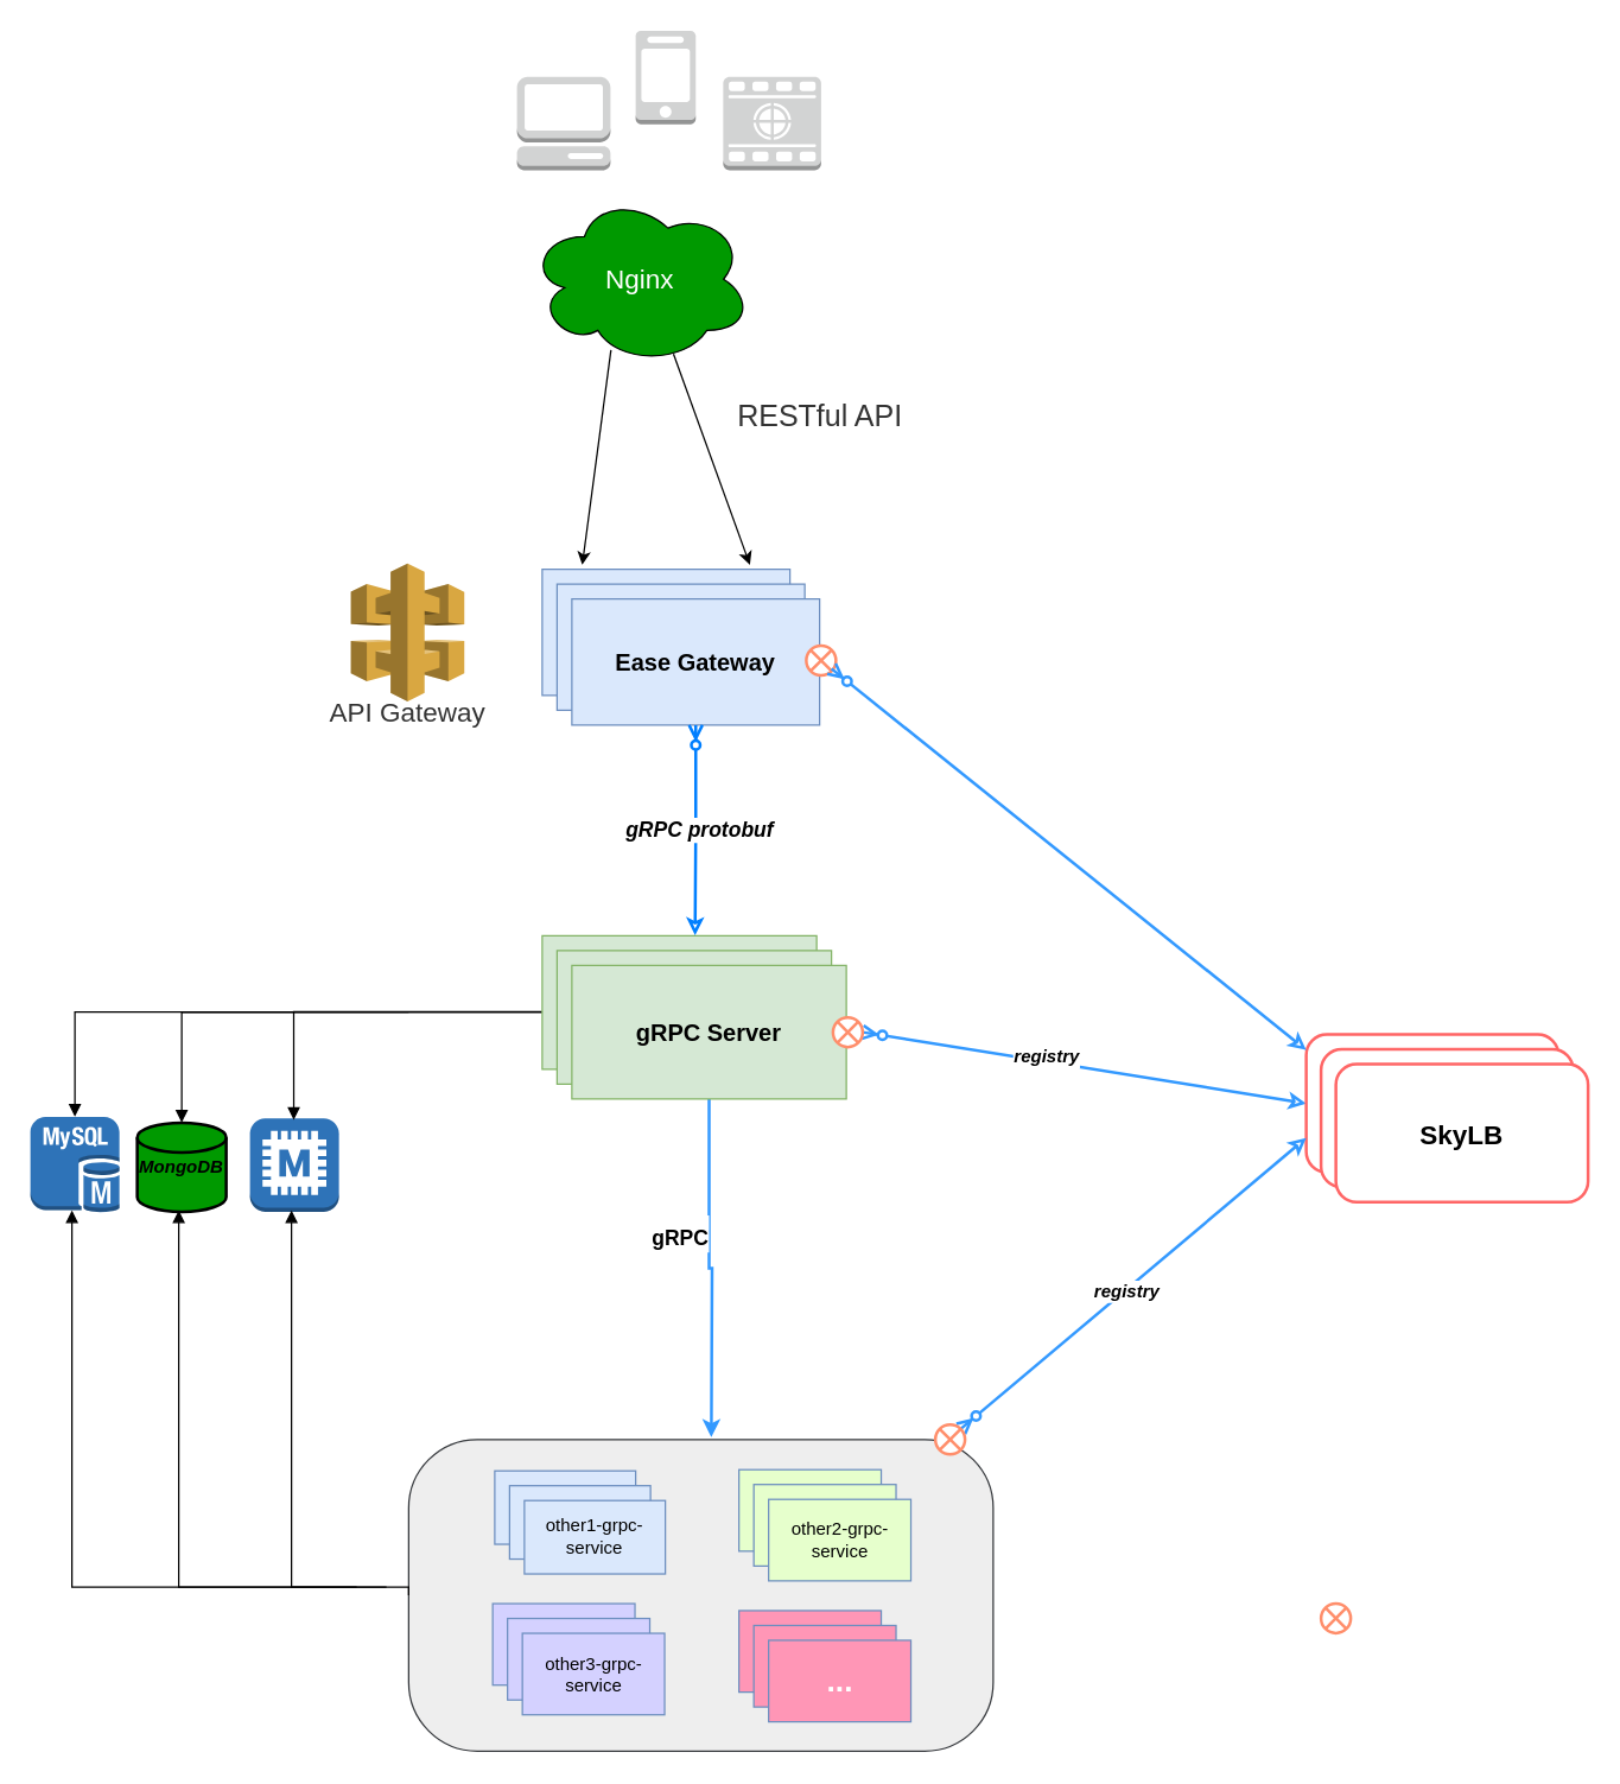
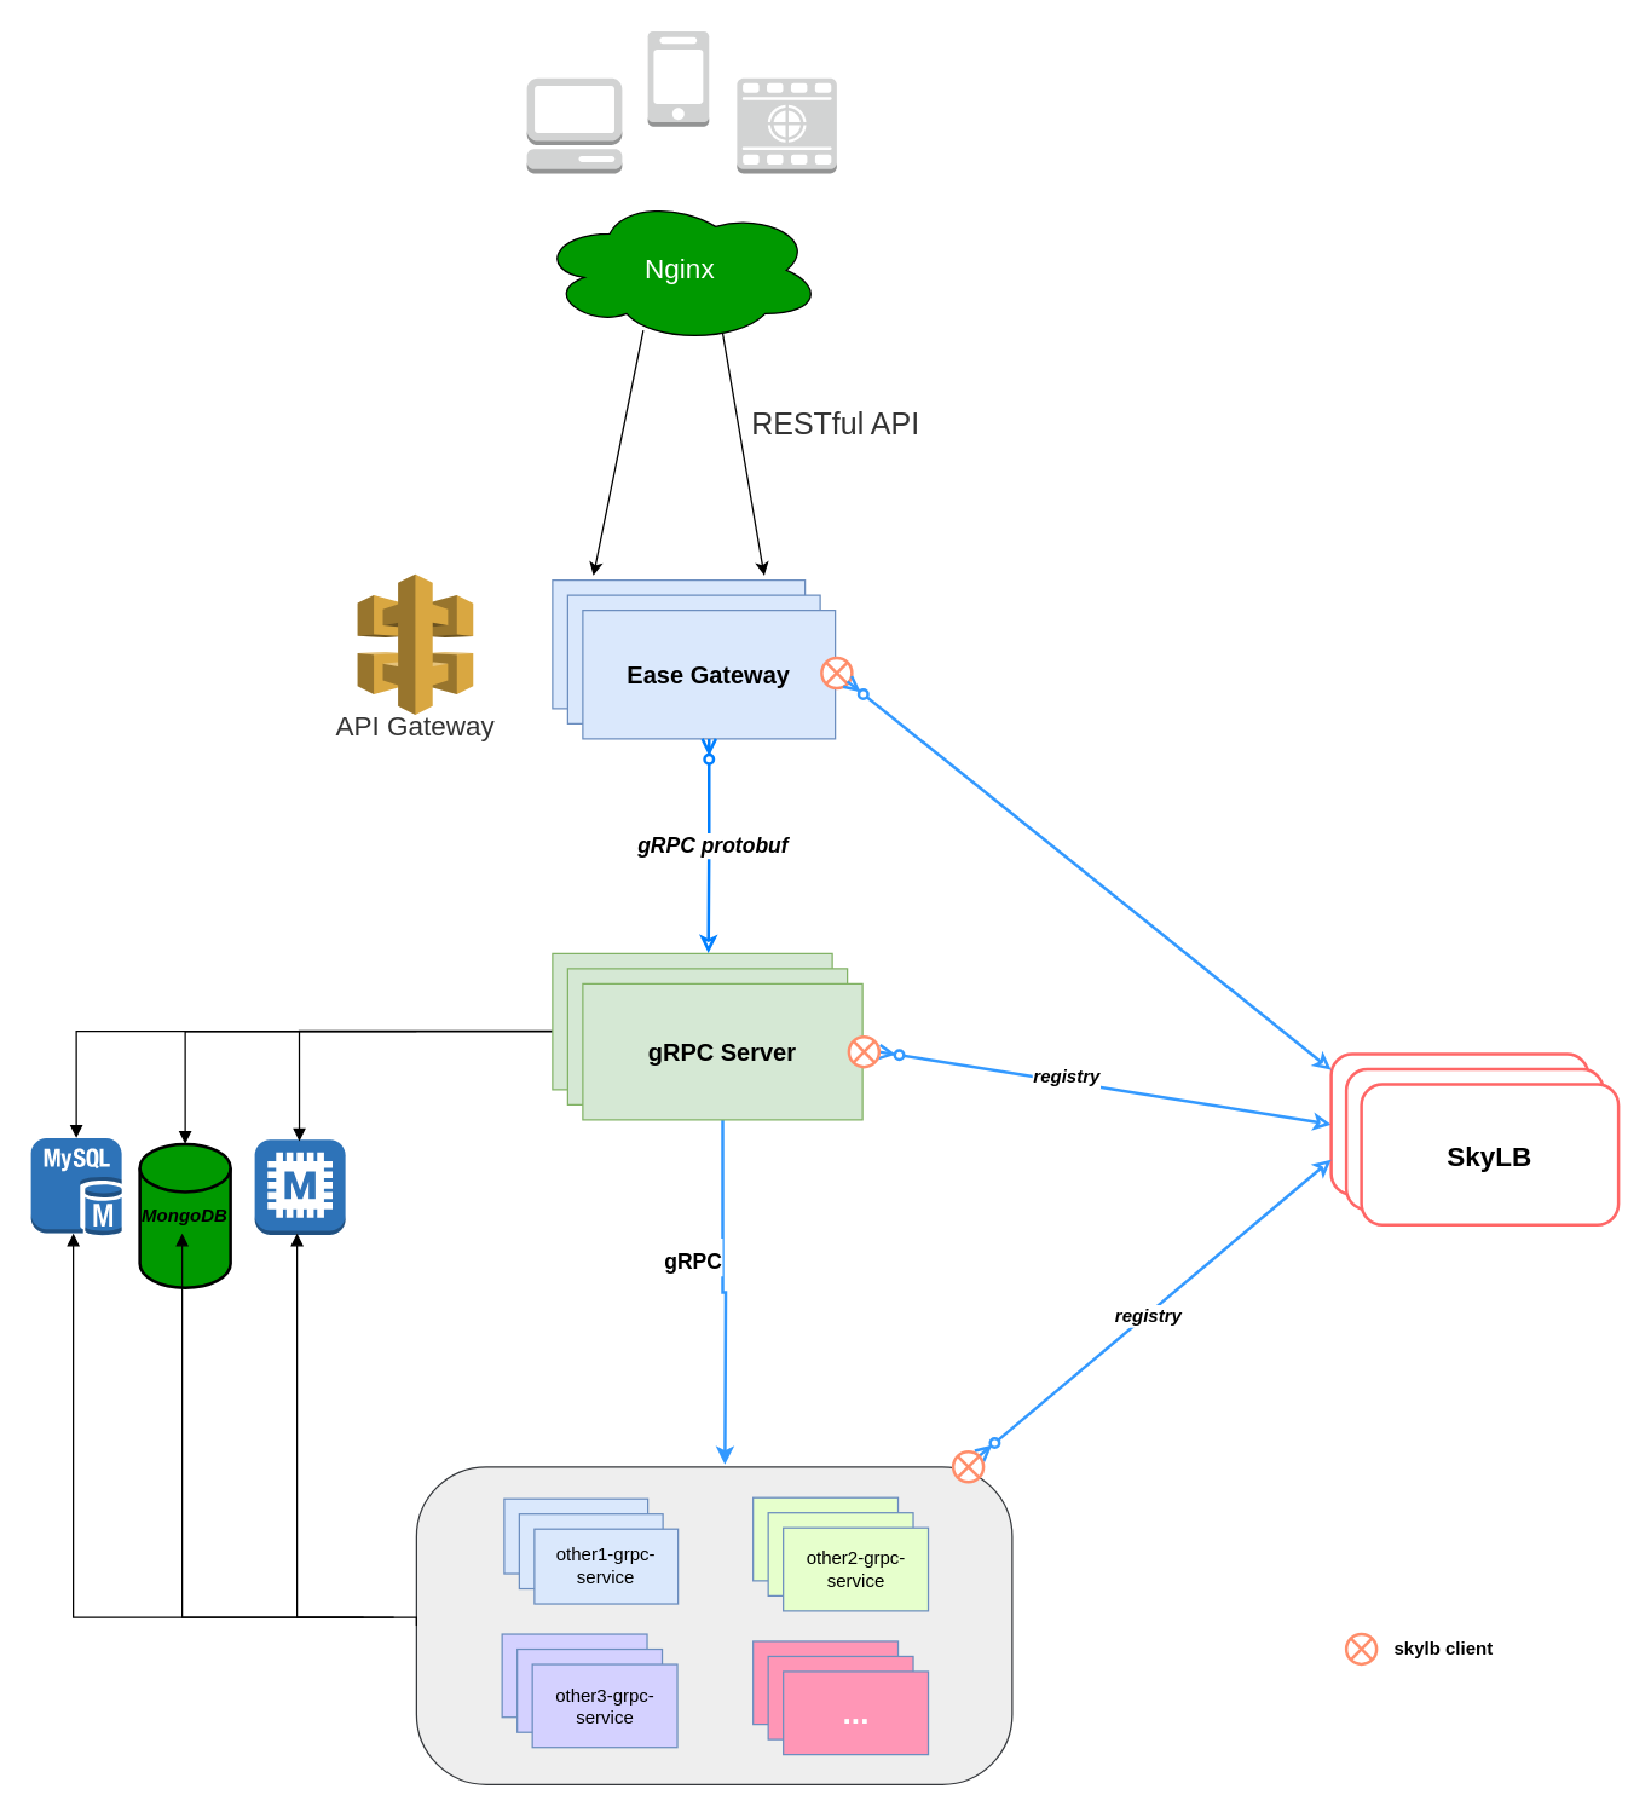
  <mxCell id="0" />
  <mxCell id="1" parent="0" />
  <mxCell id="2" style="edgeStyle=orthogonalEdgeStyle;rounded=0;html=1;endArrow=block;endFill=1;jettySize=auto;orthogonalLoop=1;entryX=0.5;entryY=0;entryPerimeter=0;" parent="1" target="3" edge="1"><mxGeometry relative="1" as="geometry"><mxPoint x="50" y="740" as="targetPoint" /><Array as="points"><mxPoint x="50" y="681" /></Array><mxPoint x="275" y="681.412" as="sourcePoint" /></mxGeometry></mxCell>
  <mxCell id="3" value="" style="dashed=0;html=1;shape=mxgraph.aws3.mysql_db_instance;fillColor=#2E73B8;gradientColor=none;strokeColor=#000000;" parent="1" vertex="1"><mxGeometry x="20" y="752" width="60" height="64.5" as="geometry" /></mxCell>
  <mxCell id="4" value="" style="dashed=0;html=1;shape=mxgraph.aws3.memcached;fillColor=#2E73B8;gradientColor=none;strokeColor=#000000;" parent="1" vertex="1"><mxGeometry x="168" y="753" width="60" height="63" as="geometry" /></mxCell>
- <mxCell id="5" value="MongoDB" style="strokeWidth=2;html=1;shape=mxgraph.flowchart.database;whiteSpace=wrap;fillColor=#009900;fontStyle=3" parent="1" vertex="1"><mxGeometry x="92" y="756" width="60" height="60" as="geometry" /></mxCell>
+ <mxCell id="5" value="MongoDB" style="strokeWidth=2;html=1;shape=mxgraph.flowchart.database;whiteSpace=wrap;fillColor=#009900;fontStyle=3" parent="1" vertex="1"><mxGeometry x="92" y="756" width="60" height="95" as="geometry" /></mxCell>
  <mxCell id="6" value="" style="group" parent="1" vertex="1" connectable="0"><mxGeometry x="182" y="378" width="402" height="120" as="geometry" /></mxCell>
  <mxCell id="7" value="" style="group" parent="6" vertex="1" connectable="0"><mxGeometry width="402" height="120" as="geometry" /></mxCell>
  <mxCell id="8" value="" style="group" parent="7" vertex="1" connectable="0"><mxGeometry x="38" y="2" width="120" height="107" as="geometry" /></mxCell>
  <mxCell id="9" value="" style="group" parent="8" vertex="1" connectable="0"><mxGeometry width="120" height="107" as="geometry" /></mxCell>
  <mxCell id="10" value="" style="dashed=0;html=1;shape=mxgraph.aws3.api_gateway;fillColor=#D9A741;gradientColor=none;labelBackgroundColor=#99FFFF;strokeColor=#000000;fontSize=18;fontColor=#FFFFFF;" parent="9" vertex="1"><mxGeometry x="16" y="-1" width="76.5" height="93" as="geometry" /></mxCell>
  <mxCell id="11" value="API Gateway" style="text;html=1;resizable=0;points=[];autosize=1;align=left;verticalAlign=top;spacingTop=-4;fontSize=18;fontColor=#333333;" parent="9" vertex="1"><mxGeometry y="87" width="120" height="20" as="geometry" /></mxCell>
  <mxCell id="12" value="" style="group" parent="7" vertex="1" connectable="0"><mxGeometry x="183" y="5" width="167" height="85" as="geometry" /></mxCell>
  <mxCell id="13" value="" style="rounded=0;whiteSpace=wrap;html=1;align=left;fillColor=#dae8fc;strokeColor=#6c8ebf;" parent="12" vertex="1"><mxGeometry width="167" height="85" as="geometry" /></mxCell>
  <mxCell id="14" value="" style="rounded=0;whiteSpace=wrap;html=1;align=left;fillColor=#dae8fc;strokeColor=#6c8ebf;" parent="6" vertex="1"><mxGeometry x="193" y="15" width="167" height="85" as="geometry" /></mxCell>
  <mxCell id="15" value="Ease Gateway" style="rounded=0;whiteSpace=wrap;html=1;align=center;fillColor=#dae8fc;strokeColor=#6c8ebf;fontStyle=1;fontSize=16;" parent="6" vertex="1"><mxGeometry x="203" y="25" width="167" height="85" as="geometry" /></mxCell>
  <mxCell id="16" value="" style="group" parent="6" vertex="1" connectable="0"><mxGeometry x="361" y="55.5" width="20" height="20" as="geometry" /></mxCell>
  <mxCell id="17" value="" style="group" parent="16" vertex="1" connectable="0"><mxGeometry y="1" width="20" height="20" as="geometry" /></mxCell>
  <mxCell id="18" value="" style="verticalLabelPosition=bottom;verticalAlign=top;html=1;strokeWidth=2;shape=mxgraph.flowchart.or;fontColor=#007FFF;strokeColor=#FF8E6B;" parent="17" vertex="1"><mxGeometry width="20" height="20" as="geometry" /></mxCell>
  <mxCell id="19" style="edgeStyle=orthogonalEdgeStyle;rounded=0;html=1;entryX=0.5;entryY=0;entryPerimeter=0;startArrow=none;startFill=0;endArrow=block;endFill=1;jettySize=auto;orthogonalLoop=1;fontSize=14;" parent="1" edge="1"><mxGeometry relative="1" as="geometry"><mxPoint x="365" y="681.235" as="sourcePoint" /><mxPoint x="197.529" y="754.176" as="targetPoint" /><Array as="points"><mxPoint x="198" y="681" /></Array></mxGeometry></mxCell>
  <mxCell id="20" style="edgeStyle=orthogonalEdgeStyle;rounded=0;html=1;startArrow=none;startFill=0;endArrow=block;endFill=1;jettySize=auto;orthogonalLoop=1;fontSize=14;entryX=0.5;entryY=0;entryPerimeter=0;" parent="1" target="5" edge="1"><mxGeometry relative="1" as="geometry"><mxPoint x="365" y="681.529" as="sourcePoint" /><mxPoint x="122" y="750" as="targetPoint" /><Array as="points"><mxPoint x="122" y="681" /></Array></mxGeometry></mxCell>
  <mxCell id="21" value="" style="rounded=0;whiteSpace=wrap;html=1;fontSize=16;align=center;fillColor=#d5e8d4;strokeColor=#82b366;" parent="1" vertex="1"><mxGeometry x="365" y="630" width="185" height="90" as="geometry" /></mxCell>
  <mxCell id="22" value="" style="rounded=0;whiteSpace=wrap;html=1;fontSize=16;align=center;fillColor=#d5e8d4;strokeColor=#82b366;" parent="1" vertex="1"><mxGeometry x="375" y="640" width="185" height="90" as="geometry" /></mxCell>
  <mxCell id="23" style="edgeStyle=orthogonalEdgeStyle;rounded=0;orthogonalLoop=1;jettySize=auto;html=1;fontSize=21;strokeWidth=2;strokeColor=#3399FF;" parent="1" source="27" edge="1"><mxGeometry relative="1" as="geometry"><mxPoint x="479" y="968" as="targetPoint" /></mxGeometry></mxCell>
  <mxCell id="24" value="&lt;span style=&quot;font-size: 14px ; font-weight: 700&quot;&gt;gRPC&lt;/span&gt;" style="text;html=1;resizable=0;points=[];align=center;verticalAlign=middle;labelBackgroundColor=#ffffff;fontSize=21;" parent="23" vertex="1" connectable="0"><mxGeometry x="0.004" y="20" relative="1" as="geometry"><mxPoint x="-21.5" y="-4" as="offset" /></mxGeometry></mxCell>
  <mxCell id="25" style="rounded=0;orthogonalLoop=1;jettySize=auto;html=1;entryX=0;entryY=0.5;entryDx=0;entryDy=0;startArrow=ERzeroToMany;startFill=1;endArrow=classic;endFill=0;strokeColor=#3399FF;strokeWidth=2;fontSize=21;exitX=1;exitY=0.5;exitDx=0;exitDy=0;exitPerimeter=0;" parent="1" source="73" target="62" edge="1"><mxGeometry relative="1" as="geometry" /></mxCell>
  <mxCell id="26" value="registry" style="text;html=1;align=center;verticalAlign=middle;resizable=0;points=[];;labelBackgroundColor=#ffffff;fontStyle=3" vertex="1" connectable="0" parent="25"><mxGeometry x="-0.174" y="3" relative="1" as="geometry"><mxPoint as="offset" /></mxGeometry></mxCell>
  <mxCell id="27" value="&lt;span&gt;gRPC Server&lt;/span&gt;" style="rounded=0;whiteSpace=wrap;html=1;fontSize=16;align=center;fontStyle=1;fillColor=#d5e8d4;strokeColor=#82b366;" parent="1" vertex="1"><mxGeometry x="385" y="650" width="185" height="90" as="geometry" /></mxCell>
  <mxCell id="28" style="edgeStyle=orthogonalEdgeStyle;rounded=0;html=1;entryX=0.557;entryY=-0.004;entryPerimeter=0;jettySize=auto;orthogonalLoop=1;fontSize=14;endArrow=classic;endFill=0;startArrow=ERzeroToMany;startFill=1;strokeWidth=2;strokeColor=#007FFF;" parent="1" source="15" target="21" edge="1"><mxGeometry relative="1" as="geometry" /></mxCell>
  <mxCell id="29" value="&lt;b&gt;&lt;i&gt;gRPC protobuf&lt;/i&gt;&lt;/b&gt;" style="text;html=1;resizable=0;points=[];align=center;verticalAlign=middle;labelBackgroundColor=#ffffff;fontSize=14;" parent="28" vertex="1" connectable="0"><mxGeometry x="-0.013" y="2" relative="1" as="geometry"><mxPoint as="offset" /></mxGeometry></mxCell>
  <mxCell id="30" value="" style="endArrow=classic;html=1;exitX=0.369;exitY=0.915;exitPerimeter=0;" parent="1" source="33" edge="1"><mxGeometry width="50" height="50" relative="1" as="geometry"><mxPoint x="404" y="276" as="sourcePoint" /><mxPoint x="392" y="380" as="targetPoint" /></mxGeometry></mxCell>
  <mxCell id="31" value="" style="endArrow=classic;html=1;exitX=0.65;exitY=0.938;exitPerimeter=0;" parent="1" source="33" edge="1"><mxGeometry width="50" height="50" relative="1" as="geometry"><mxPoint x="465" y="275" as="sourcePoint" /><mxPoint x="505" y="380" as="targetPoint" /></mxGeometry></mxCell>
  <mxCell id="32" value="" style="group" parent="1" vertex="1" connectable="0"><mxGeometry x="324" y="20" width="282" height="298" as="geometry" /></mxCell>
- <mxCell id="33" value="Nginx" style="ellipse;shape=cloud;whiteSpace=wrap;html=1;strokeColor=#000000;fillColor=#009900;fontColor=#FFFFFF;labelBackgroundColor=none;labelBorderColor=none;fontSize=18;" parent="32" vertex="1"><mxGeometry x="32" y="110" width="150" height="115" as="geometry" /></mxCell>
+ <mxCell id="33" value="Nginx" style="ellipse;shape=cloud;whiteSpace=wrap;html=1;strokeColor=#000000;fillColor=#009900;fontColor=#FFFFFF;labelBackgroundColor=none;labelBorderColor=none;fontSize=18;" parent="32" vertex="1"><mxGeometry x="32" y="110" width="187" height="96" as="geometry" /></mxCell>
  <mxCell id="34" value="" style="dashed=0;html=1;shape=mxgraph.aws3.management_console;fillColor=#D2D3D3;gradientColor=none;strokeColor=#000000;" parent="32" vertex="1"><mxGeometry x="24" y="31" width="63" height="63" as="geometry" /></mxCell>
  <mxCell id="35" value="" style="dashed=0;html=1;shape=mxgraph.aws3.mobile_client;fillColor=#D2D3D3;gradientColor=none;strokeColor=#000000;" parent="32" vertex="1"><mxGeometry x="104" width="40.5" height="63" as="geometry" /></mxCell>
  <mxCell id="36" value="" style="dashed=0;html=1;shape=mxgraph.aws3.multimedia;fillColor=#D2D3D3;gradientColor=none;strokeColor=#000000;" parent="32" vertex="1"><mxGeometry x="163" y="31" width="66" height="63" as="geometry" /></mxCell>
  <mxCell id="37" value="RESTful API" style="text;html=1;resizable=0;points=[];autosize=1;align=center;verticalAlign=top;spacingTop=-4;fontSize=20;fontColor=#333333;fontStyle=0" parent="32" vertex="1"><mxGeometry x="168" y="245" width="120" height="20" as="geometry" /></mxCell>
  <mxCell id="38" value="" style="group" parent="1" vertex="1" connectable="0"><mxGeometry x="837" y="770.158" width="95" height="49.474" as="geometry" /></mxCell>
  <mxCell id="39" value="" style="group" parent="1" vertex="1" connectable="0"><mxGeometry x="275" y="969.5" width="575" height="210" as="geometry" /></mxCell>
  <mxCell id="40" value="" style="group" parent="39" vertex="1" connectable="0"><mxGeometry width="575" height="210" as="geometry" /></mxCell>
  <mxCell id="41" value="" style="rounded=1;whiteSpace=wrap;html=1;strokeColor=#36393d;fillColor=#eeeeee;arcSize=22;" parent="40" vertex="1"><mxGeometry width="394" height="210" as="geometry" /></mxCell>
  <mxCell id="42" value="" style="group" parent="40" vertex="1" connectable="0"><mxGeometry x="615" y="110.5" width="110" height="20" as="geometry" /></mxCell>
  <mxCell id="43" value="" style="verticalLabelPosition=bottom;verticalAlign=top;html=1;strokeWidth=2;shape=mxgraph.flowchart.or;fontColor=#007FFF;strokeColor=#FF8E6B;" parent="42" vertex="1"><mxGeometry width="20" height="20" as="geometry" /></mxCell>
+ <mxCell id="44" value="&lt;font color=&quot;#000000&quot;&gt;skylb client&lt;/font&gt;" style="text;html=1;resizable=0;points=[];autosize=1;align=left;verticalAlign=top;spacingTop=-4;fontColor=#007FFF;fontStyle=1;fontFamily=Helvetica;" parent="42" vertex="1"><mxGeometry x="30" width="80" height="20" as="geometry" /></mxCell>
  <mxCell id="45" value="" style="group" parent="39" vertex="1" connectable="0"><mxGeometry x="58" y="21.158" width="115" height="69.474" as="geometry" /></mxCell>
  <mxCell id="46" value="" style="rounded=0;whiteSpace=wrap;html=1;fontSize=16;align=center;fillColor=#dae8fc;strokeColor=#6c8ebf;" parent="45" vertex="1"><mxGeometry width="95" height="49.474" as="geometry" /></mxCell>
  <mxCell id="47" value="" style="rounded=0;whiteSpace=wrap;html=1;fontSize=16;align=center;fillColor=#dae8fc;strokeColor=#6c8ebf;" parent="45" vertex="1"><mxGeometry x="10" y="10" width="95" height="49.474" as="geometry" /></mxCell>
  <mxCell id="48" value="other1-grpc-service" style="rounded=0;whiteSpace=wrap;html=1;fontSize=12;align=center;fillColor=#dae8fc;strokeColor=#6c8ebf;" parent="45" vertex="1"><mxGeometry x="20" y="20" width="95" height="49.474" as="geometry" /></mxCell>
  <mxCell id="49" value="" style="group" parent="39" vertex="1" connectable="0"><mxGeometry x="222.626" y="20.364" width="115.888" height="74.935" as="geometry" /></mxCell>
  <mxCell id="50" value="" style="rounded=0;whiteSpace=wrap;html=1;fontSize=12;align=center;fillColor=#E6FFCC;strokeColor=#6c8ebf;" parent="49" vertex="1"><mxGeometry width="95.888" height="54.935" as="geometry" /></mxCell>
  <mxCell id="51" value="" style="rounded=0;whiteSpace=wrap;html=1;fontSize=12;align=center;fillColor=#E6FFCC;strokeColor=#6c8ebf;" parent="49" vertex="1"><mxGeometry x="10" y="10" width="95.888" height="54.935" as="geometry" /></mxCell>
  <mxCell id="52" value="other2-grpc-service" style="rounded=0;whiteSpace=wrap;html=1;fontSize=12;align=center;fillColor=#E6FFCC;strokeColor=#6c8ebf;" parent="49" vertex="1"><mxGeometry x="20.0" y="20" width="95.888" height="54.935" as="geometry" /></mxCell>
  <mxCell id="53" value="" style="group" parent="39" vertex="1" connectable="0"><mxGeometry x="56.626" y="110.627" width="115.888" height="74.935" as="geometry" /></mxCell>
  <mxCell id="54" value="" style="rounded=0;whiteSpace=wrap;html=1;fontSize=12;align=center;fillColor=#D4D1FF;strokeColor=#6c8ebf;" parent="53" vertex="1"><mxGeometry width="95.888" height="54.935" as="geometry" /></mxCell>
  <mxCell id="55" value="" style="rounded=0;whiteSpace=wrap;html=1;fontSize=12;align=center;fillColor=#D4D1FF;strokeColor=#6c8ebf;" parent="53" vertex="1"><mxGeometry x="10" y="10" width="95.888" height="54.935" as="geometry" /></mxCell>
  <mxCell id="56" value="other3-grpc-service" style="rounded=0;whiteSpace=wrap;html=1;fontSize=12;align=center;fillColor=#D4D1FF;strokeColor=#6c8ebf;" parent="53" vertex="1"><mxGeometry x="20" y="20" width="95.888" height="54.935" as="geometry" /></mxCell>
  <mxCell id="57" value="" style="group" parent="39" vertex="1" connectable="0"><mxGeometry x="222.626" y="115.364" width="115.888" height="74.935" as="geometry" /></mxCell>
  <mxCell id="58" value="" style="rounded=0;whiteSpace=wrap;html=1;fontSize=12;align=center;fillColor=#FF96B6;strokeColor=#6c8ebf;" parent="57" vertex="1"><mxGeometry width="95.888" height="54.935" as="geometry" /></mxCell>
  <mxCell id="59" value="" style="rounded=0;whiteSpace=wrap;html=1;fontSize=12;align=center;fillColor=#FF96B6;strokeColor=#6c8ebf;" parent="57" vertex="1"><mxGeometry x="10" y="10" width="95.888" height="54.935" as="geometry" /></mxCell>
  <mxCell id="60" value="&lt;span style=&quot;font-size: 21px&quot;&gt;&lt;font color=&quot;#ffffff&quot;&gt;...&lt;/font&gt;&lt;/span&gt;" style="rounded=0;whiteSpace=wrap;html=1;fontSize=21;align=center;fillColor=#FF96B6;strokeColor=#6c8ebf;verticalAlign=middle;fontStyle=1" parent="57" vertex="1"><mxGeometry x="20.0" y="20" width="95.888" height="54.935" as="geometry" /></mxCell>
  <mxCell id="61" value="" style="group;strokeWidth=2;" parent="1" vertex="1" connectable="0"><mxGeometry x="880" y="696.5" width="190" height="113" as="geometry" /></mxCell>
  <mxCell id="62" value="" style="rounded=1;whiteSpace=wrap;html=1;fontSize=21;strokeColor=#FF6666;strokeWidth=2;" parent="61" vertex="1"><mxGeometry width="170" height="93" as="geometry" /></mxCell>
  <mxCell id="63" value="" style="rounded=1;whiteSpace=wrap;html=1;fontSize=21;strokeColor=#FF6666;strokeWidth=2;" parent="61" vertex="1"><mxGeometry x="10" y="10" width="170" height="93" as="geometry" /></mxCell>
  <mxCell id="64" value="&lt;font style=&quot;font-size: 18px&quot;&gt;&lt;b&gt;SkyLB&lt;/b&gt;&lt;/font&gt;" style="rounded=1;whiteSpace=wrap;html=1;fontSize=21;strokeColor=#FF6666;strokeWidth=2;" parent="61" vertex="1"><mxGeometry x="20" y="20" width="170" height="93" as="geometry" /></mxCell>
  <mxCell id="65" style="edgeStyle=none;rounded=0;orthogonalLoop=1;jettySize=auto;html=1;startArrow=ERzeroToMany;startFill=1;endArrow=classic;endFill=0;strokeColor=#3399FF;strokeWidth=2;fontSize=21;entryX=0;entryY=0.75;entryDx=0;entryDy=0;exitX=0.855;exitY=0.145;exitDx=0;exitDy=0;exitPerimeter=0;" parent="1" source="74" target="62" edge="1"><mxGeometry relative="1" as="geometry"><mxPoint x="920" y="810" as="targetPoint" /><mxPoint x="660" y="940" as="sourcePoint" /></mxGeometry></mxCell>
  <mxCell id="66" value="registry" style="text;html=1;align=center;verticalAlign=middle;resizable=0;points=[];;labelBackgroundColor=#ffffff;fontStyle=3" vertex="1" connectable="0" parent="65"><mxGeometry x="-0.047" y="-1" relative="1" as="geometry"><mxPoint as="offset" /></mxGeometry></mxCell>
  <mxCell id="67" style="edgeStyle=none;rounded=0;orthogonalLoop=1;jettySize=auto;html=1;entryX=0;entryY=0.113;entryDx=0;entryDy=0;startArrow=ERzeroToMany;startFill=1;endArrow=classic;endFill=0;strokeColor=#3399FF;strokeWidth=2;fontSize=21;entryPerimeter=0;" parent="1" target="62" edge="1"><mxGeometry relative="1" as="geometry"><mxPoint x="560" y="450" as="sourcePoint" /></mxGeometry></mxCell>
  <mxCell id="68" value="" style="group" parent="1" vertex="1" connectable="0"><mxGeometry x="48" y="952.5" width="227" height="116.5" as="geometry" /></mxCell>
  <mxCell id="69" value="" style="group" parent="68" vertex="1" connectable="0"><mxGeometry width="227" height="116.5" as="geometry" /></mxCell>
  <mxCell id="70" style="edgeStyle=orthogonalEdgeStyle;rounded=0;html=1;endArrow=block;endFill=1;jettySize=auto;orthogonalLoop=1;exitX=0;exitY=0.5;exitDx=0;exitDy=0;" parent="69" source="41" edge="1"><mxGeometry relative="1" as="geometry"><mxPoint y="-137.5" as="targetPoint" /><Array as="points"><mxPoint x="227" y="116.5" /><mxPoint y="116.5" /></Array><mxPoint x="222" y="116.5" as="sourcePoint" /></mxGeometry></mxCell>
  <mxCell id="71" style="edgeStyle=elbowEdgeStyle;rounded=0;html=1;endArrow=block;endFill=1;jettySize=auto;orthogonalLoop=1;" parent="69" edge="1"><mxGeometry relative="1" as="geometry"><mxPoint x="148" y="-137.5" as="targetPoint" /><Array as="points"><mxPoint x="148" y="110" /><mxPoint x="148" /></Array><mxPoint x="212" y="116.5" as="sourcePoint" /></mxGeometry></mxCell>
  <mxCell id="72" style="edgeStyle=orthogonalEdgeStyle;rounded=0;html=1;startArrow=none;startFill=0;endArrow=block;endFill=1;jettySize=auto;orthogonalLoop=1;fontSize=14;" parent="69" edge="1"><mxGeometry relative="1" as="geometry"><mxPoint x="192" y="116.5" as="sourcePoint" /><mxPoint x="72" y="-137.5" as="targetPoint" /><Array as="points"><mxPoint x="72" y="116" /></Array></mxGeometry></mxCell>
  <mxCell id="73" value="" style="verticalLabelPosition=bottom;verticalAlign=top;html=1;strokeWidth=2;shape=mxgraph.flowchart.or;fontColor=#007FFF;strokeColor=#FF8E6B;" parent="1" vertex="1"><mxGeometry x="561" y="685" width="20" height="20" as="geometry" /></mxCell>
  <mxCell id="74" value="" style="verticalLabelPosition=bottom;verticalAlign=top;html=1;strokeWidth=2;shape=mxgraph.flowchart.or;fontColor=#007FFF;strokeColor=#FF8E6B;" parent="1" vertex="1"><mxGeometry x="630" y="959.5" width="20" height="20" as="geometry" /></mxCell>
